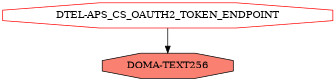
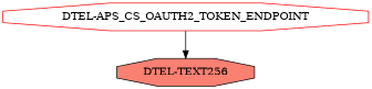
  digraph {
    node [shape=octagon style=filled]
    "DTEL-APS_CS_OAUTH2_TOKEN_ENDPOINT" [color=red fillcolor=white]
-   "DOMA-TEXT256" [color=black fillcolor=salmon]
+   "DOMA-TEXT256" [color=black fillcolor=salmon label="DTEL-TEXT256"]
    "DTEL-APS_CS_OAUTH2_TOKEN_ENDPOINT" -> "DOMA-TEXT256"
  }
